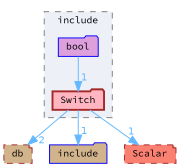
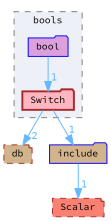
  digraph {
    compound=true
    fontname="Source Code Pro"
    node [color=brown fillcolor=tan fontname="Source Code Pro" fontsize=10 shape=folder style=filled]
    edge [color=steelblue1 fontcolor=steelblue1 fontname="Source Code Pro" fontsize=10 headlabel=1 labeldistance=1.5 labelfontname=Helvetica labelfontsize=10]
    n1 [color=blue fillcolor=plum height=0.2 label=bool width=0.4]
    n2 [fillcolor=lightpink height=0.2 label=Switch style="filled,bold" width=0.4]
    n3 [height=0.2 label=db shape=note style="filled,dashed" width=0.4]
    n4 [color=blue height=0.2 label=include width=0.4]
    n5 [fillcolor=salmon height=0.2 label=Scalar shape=note style="filled,dashed" width=0.4]
    subgraph cluster_1 {
      bgcolor="#edf0f7"
      fontsize=10
-     label=include
+     label=bools
      pencolor=grey50
      style="filled,dashed"
      n1
      n2
    }
    n1 -> n2
    n2 -> n3 [headlabel=2]
    n2 -> n4
-   n2 -> n5
+   n4 -> n5
  }
